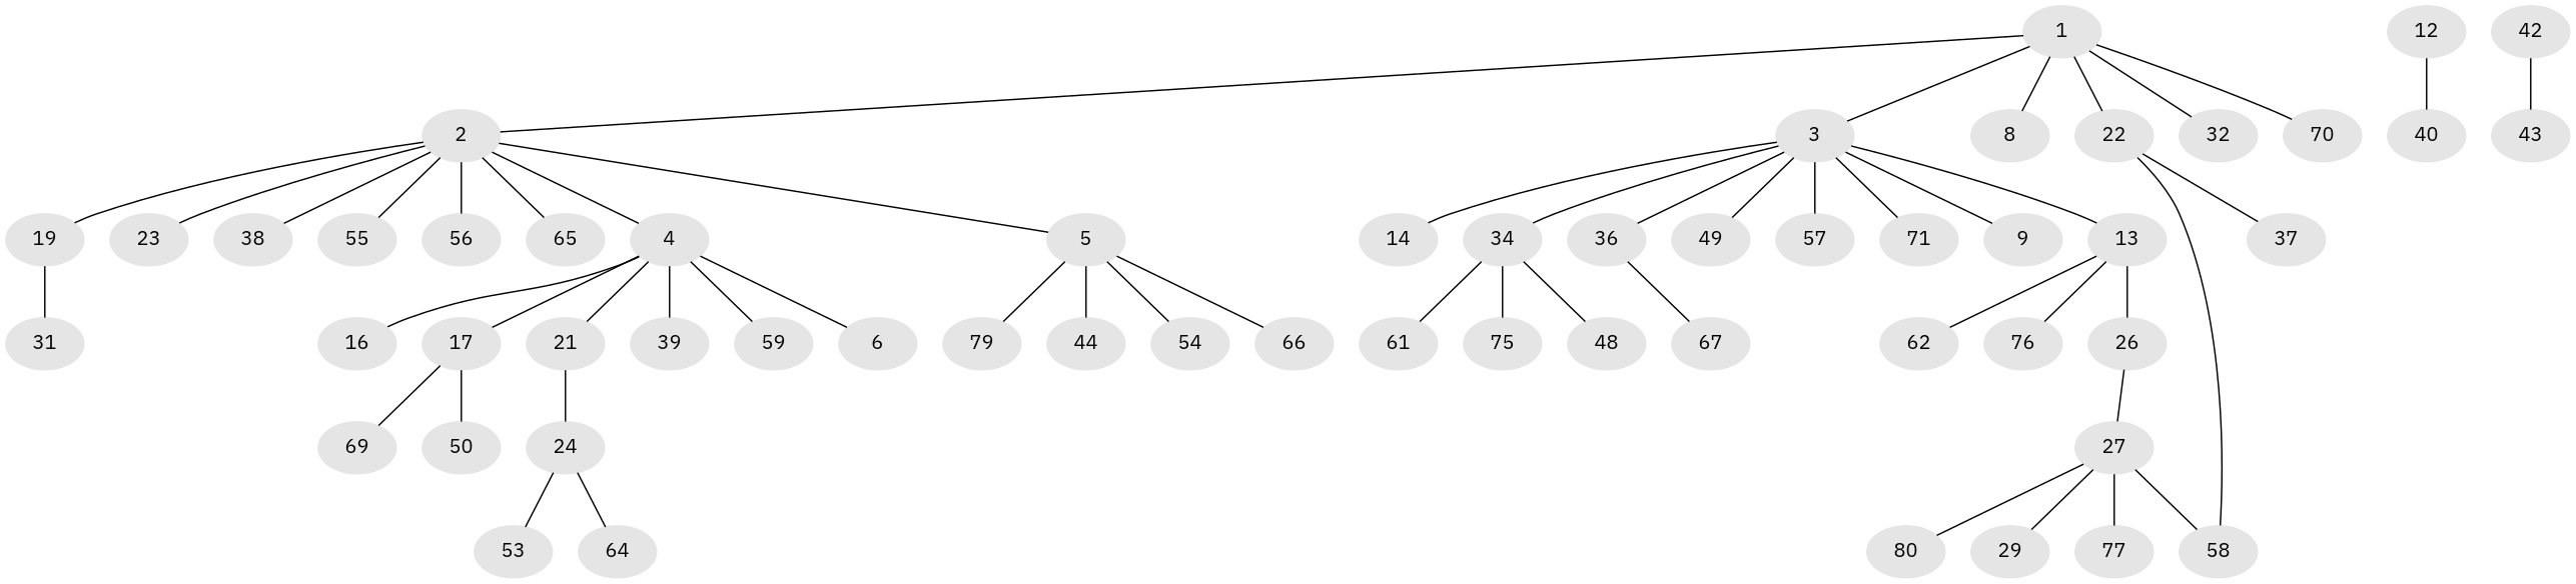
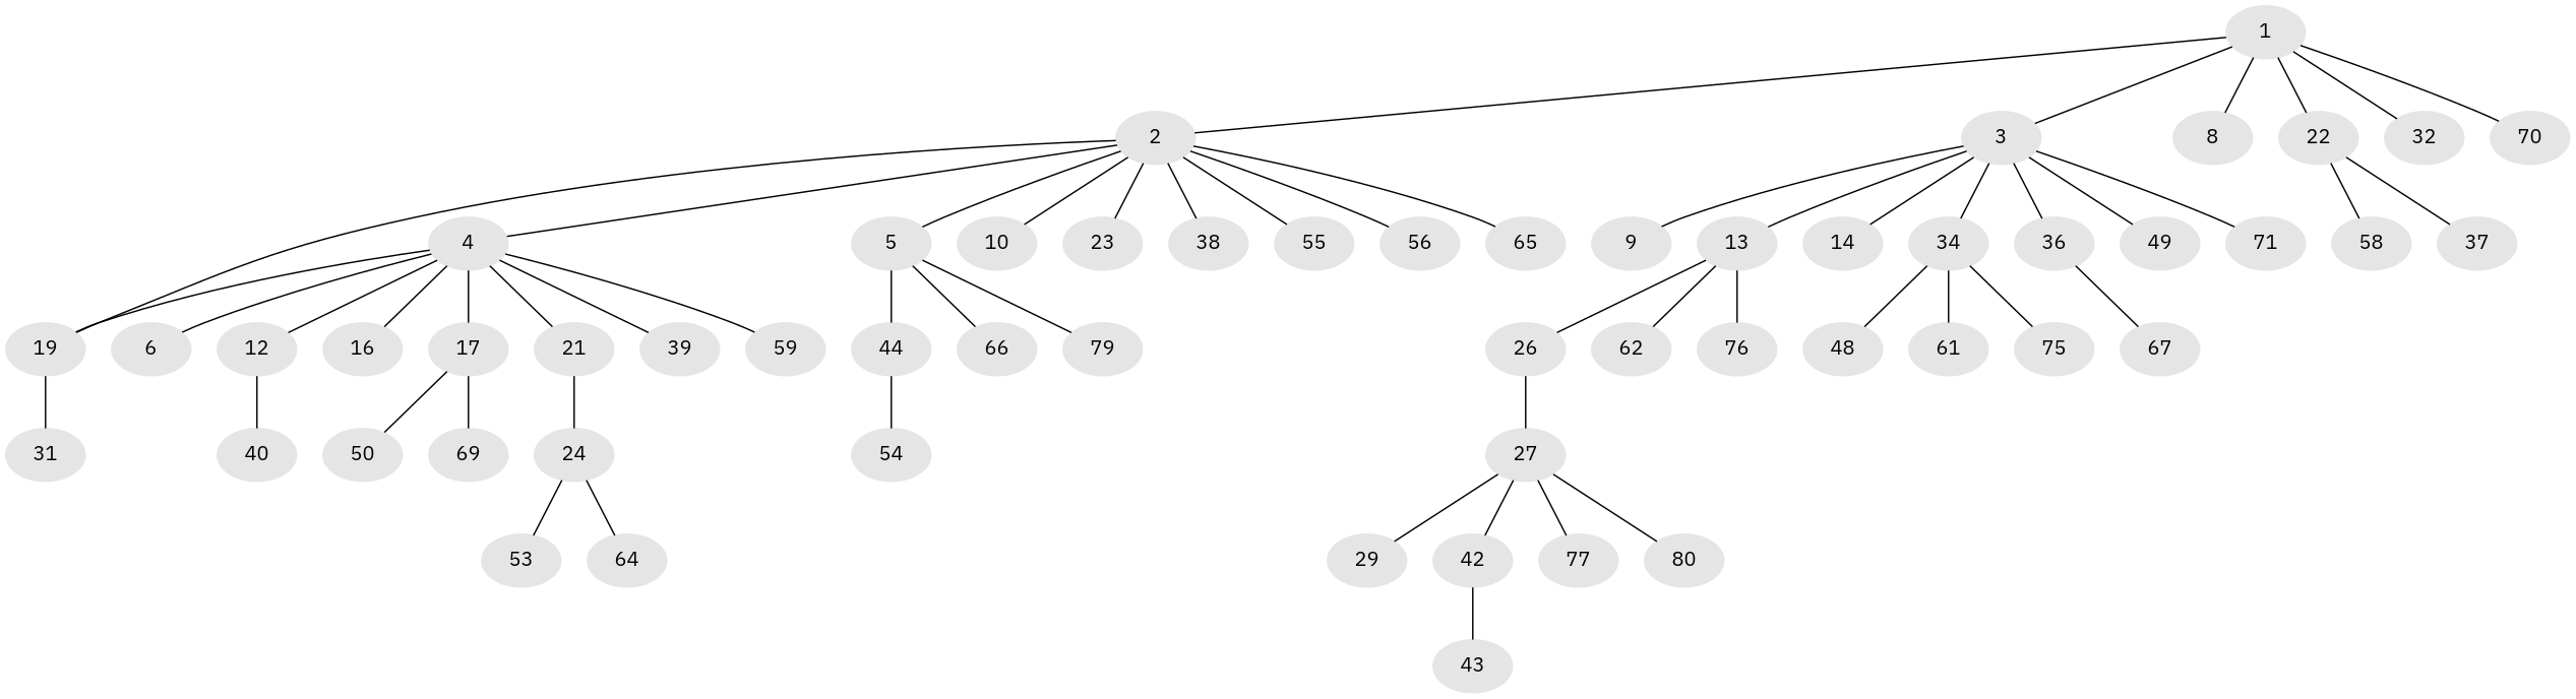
  graph {
    fontname="IBM Plex Sans"
    node [color=gray90 fontname="IBM Plex Sans" style=filled]
    edge [fontname="IBM Plex Sans"]
    1 [super="+11"]
    2 [super="+69"]
    3 [super="+7"]
    8
    22 [super="+45"]
    32 [super="+46"]
    70
    4 [super="+15"]
    5 [super="+20"]
+   10 [super="+72"]
    19 [super="+51"]
    23 [super="+74"]
    38 [super="+68"]
    55
    56
    65
    9 [super="+41"]
    13 [super="+28"]
    14
    34 [super="+73"]
    36
    49
-   57
    71
    58
    37
    6
    12
    16 [super="+25"]
    17 [super="+18"]
    21 [super="+33"]
    39
    59
    44 [super="+78"]
    54
    66
    79
    31
    26 [super="+30"]
    62
    76
    48 [super="+52"]
    61
    75
    67
    40
    50
    n48 [label=69]
    24 [super="+35"]
    27 [super="+47"]
    53
    64
    29
    42
    77
    80
    43
    1 -- 2
    1 -- 3
    1 -- 8
    1 -- 22
    1 -- 32
    1 -- 70
    2 -- 4
    2 -- 5
+   2 -- 10
    2 -- 19
    2 -- 23
    2 -- 38
    2 -- 55
    2 -- 56
    2 -- 65
    3 -- 9
    3 -- 13
    3 -- 14
    3 -- 34
    3 -- 36
    3 -- 49
-   3 -- 57
    3 -- 71
    22 -- 58
    22 -- 37
+   4 -- 19
    4 -- 6
+   4 -- 12
    4 -- 16
    4 -- 17 [weight=2]
    4 -- 21
    4 -- 39
    4 -- 59
    5 -- 44
-   5 -- 54
+   44 -- 54
    5 -- 66
    5 -- 79
    19 -- 31
    13 -- 26
    13 -- 62
    13 -- 76
    34 -- 48
    34 -- 61
    34 -- 75
    36 -- 67
    12 -- 40
    17 -- 50
    17 -- n48
    21 -- 24
    26 -- 27
    24 -- 53
    24 -- 64
    27 -- 29
-   27 -- 58
+   27 -- 42
    27 -- 77
    27 -- 80
    42 -- 43
  }
